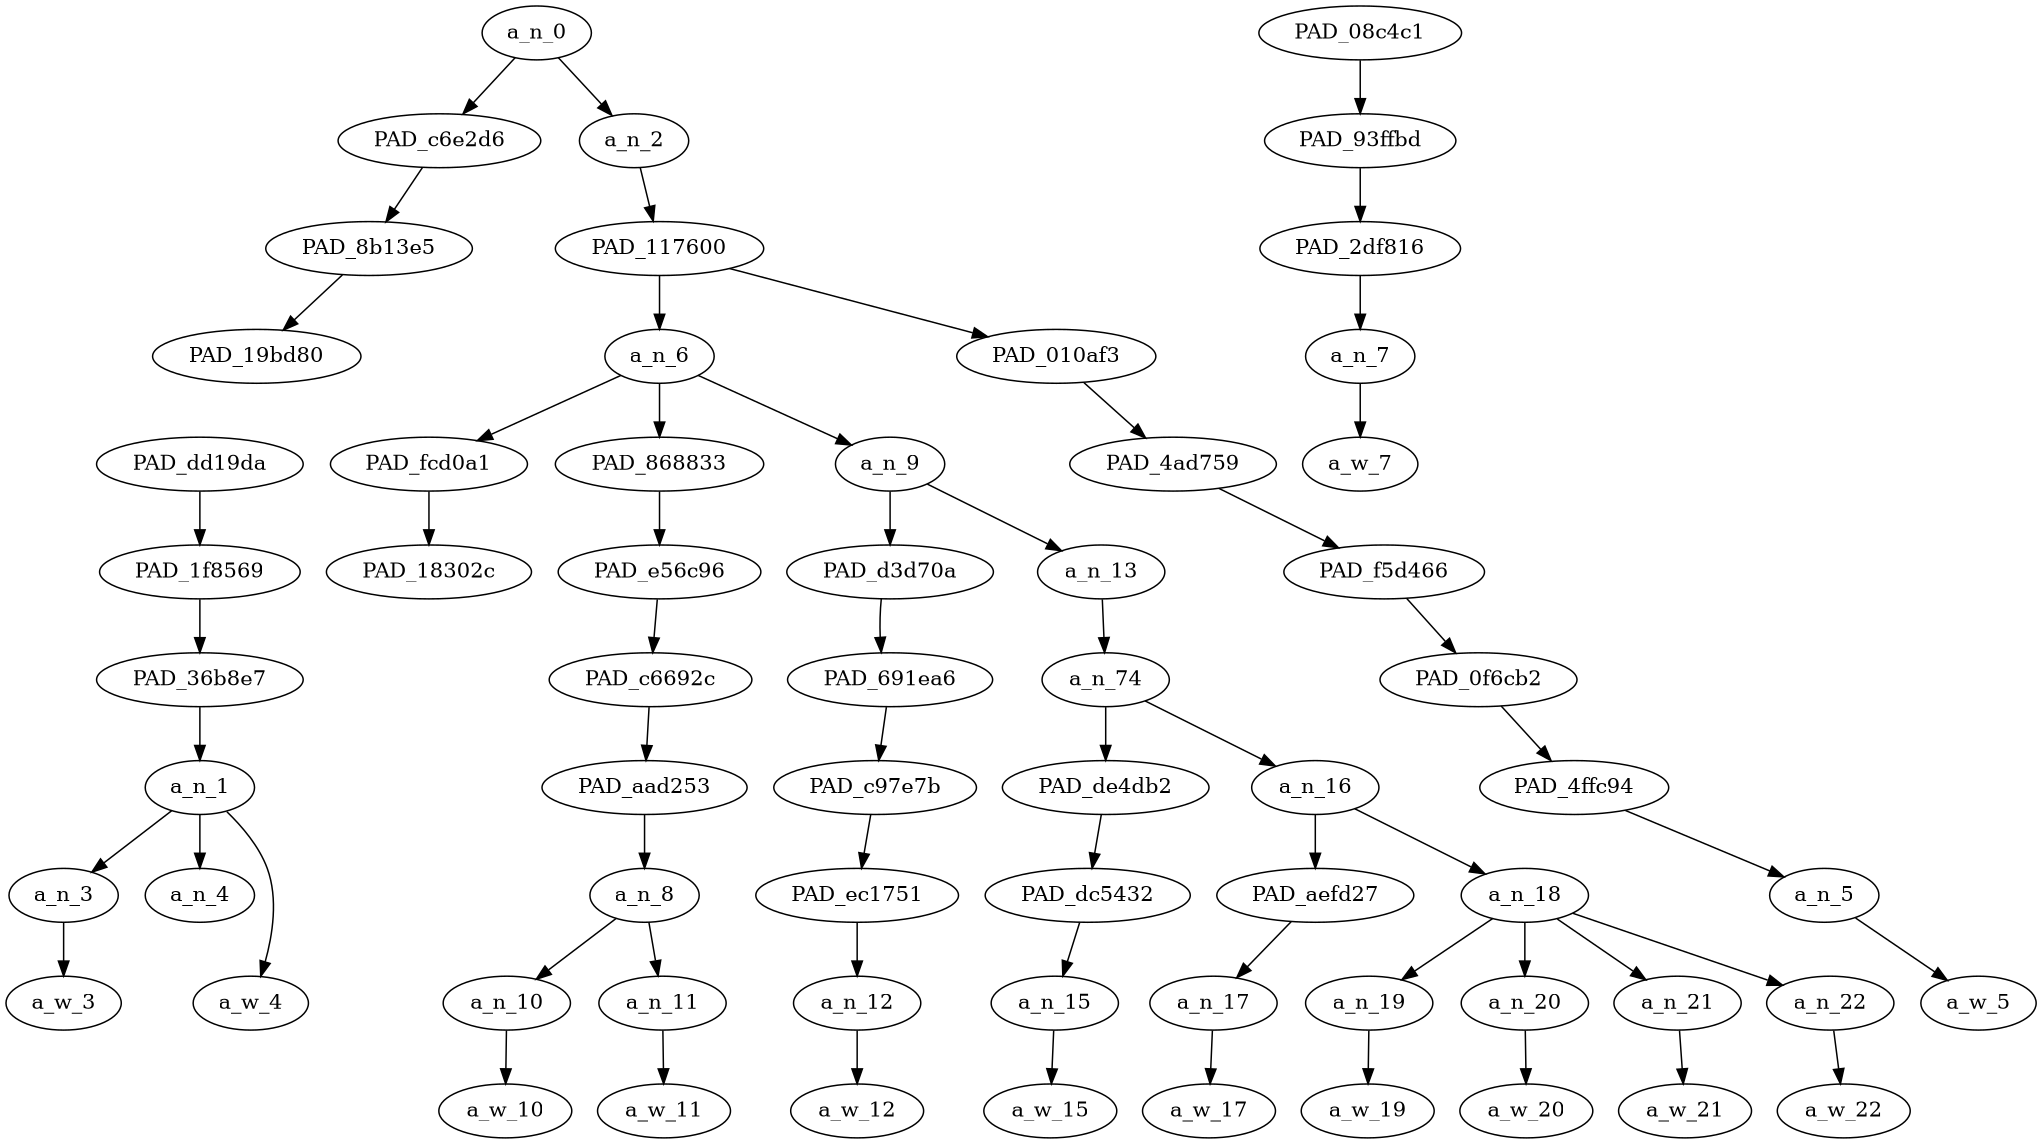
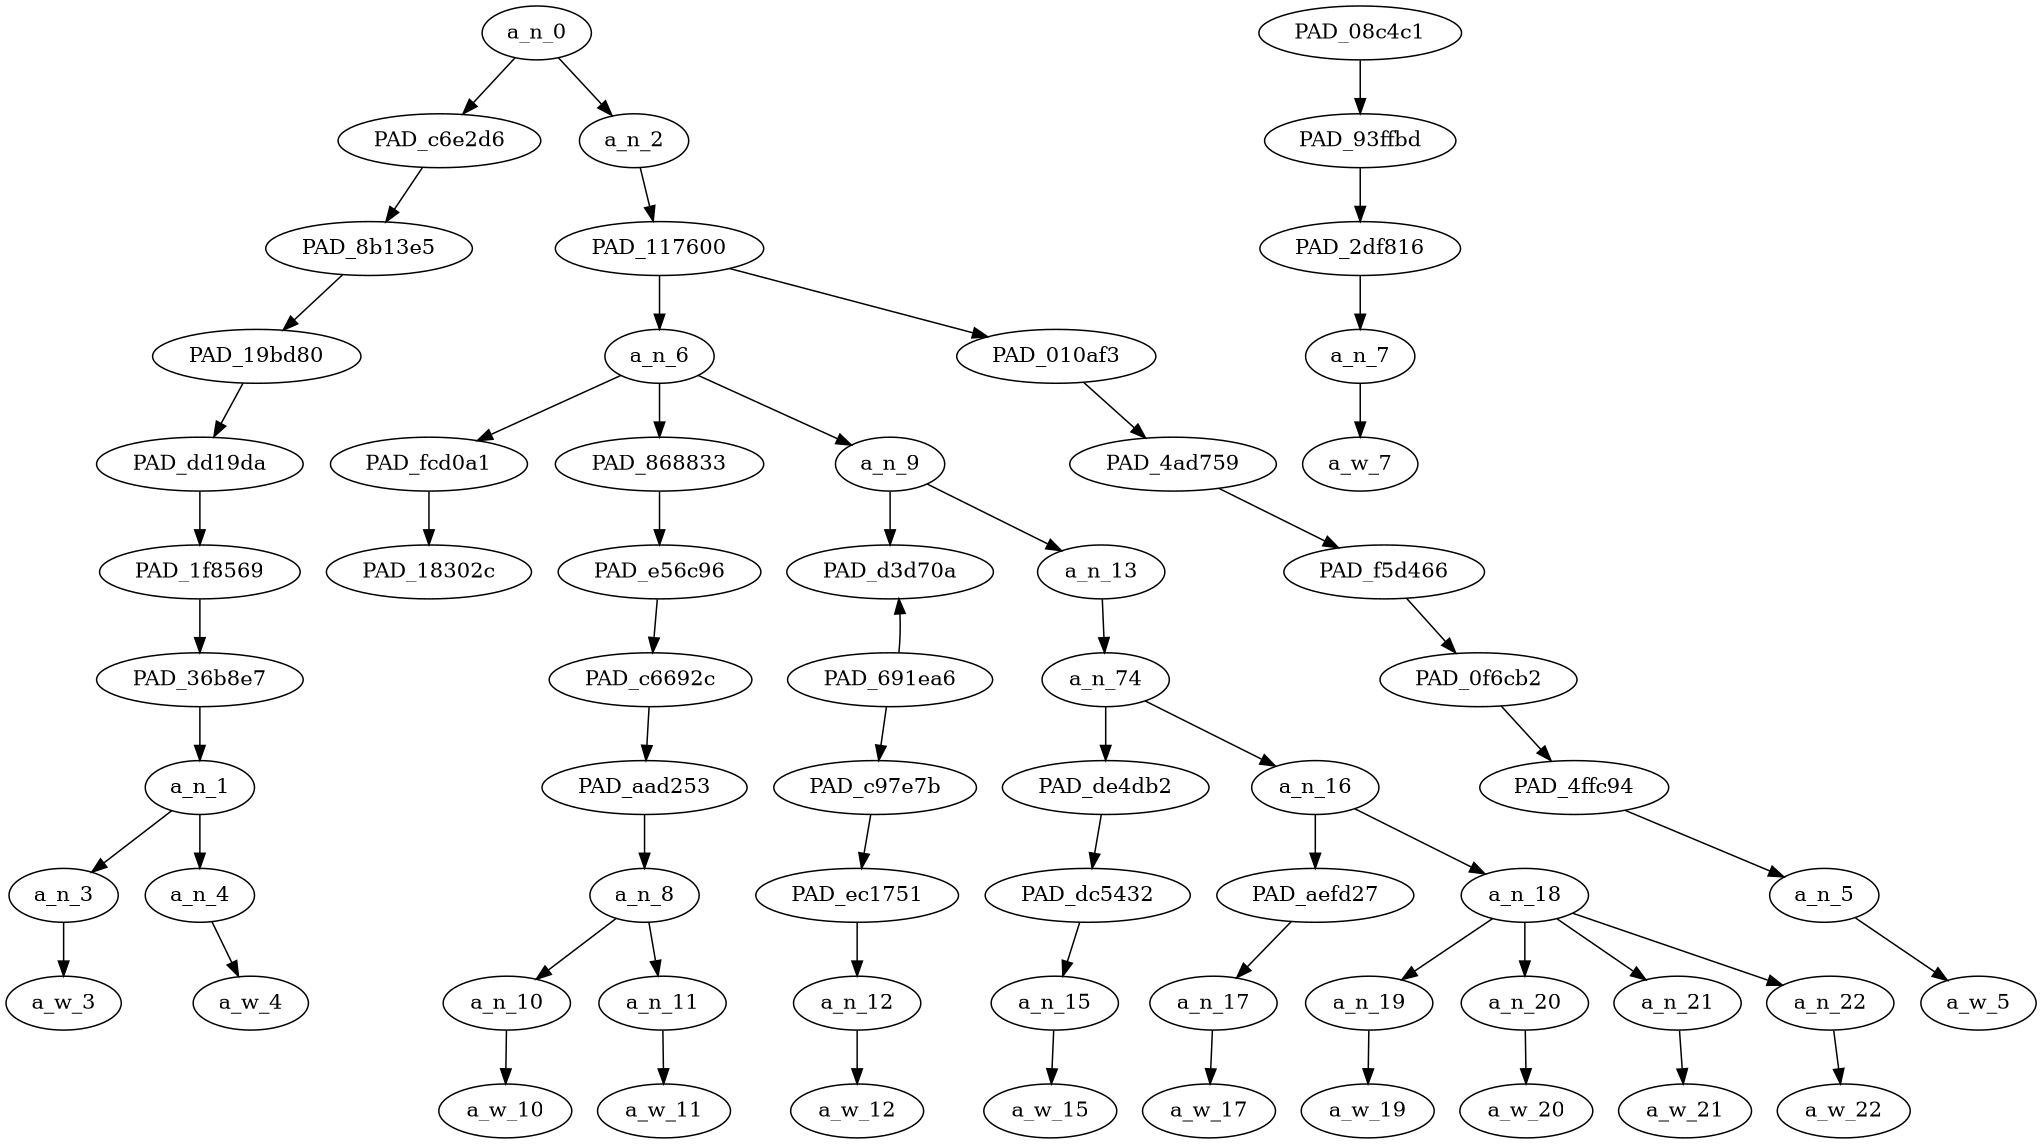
  strict digraph {
    node [div_dir=1 index=0 level=1 text_span="[2]" value=0.23972222]
    a_n_0 [level=9 text_span="[0, 1, 2, 3, 4, 5, 6, 7, 8, 9, 10, 11, 12]" value=1.00000000]
    PAD_c6e2d6 [level=8 text_span="[0, 1]"]
    a_n_2 [index=1 level=8 text_span="[2, 3, 4, 5, 6, 7, 8, 9, 10, 11, 12]" value=0.75903730]
    PAD_8b13e5 [level=7 text_span="[0, 1]"]
    PAD_117600 [index=1 level=7 value=0.03041808]
    PAD_19bd80 [level=6 text_span="[0, 1]"]
    a_n_6 [index=2 level=7 text_span="[3, 4, 5, 6, 7, 8, 9, 10, 11, 12]" value=0.72745174]
    PAD_010af3 [index=1 level=6 value=0.03041808]
    PAD_fcd0a1 [index=2 level=6 text_span="[3]" value=0.02689376]
    PAD_868833 [index=3 level=6 text_span="[4, 5]" value=0.09733375]
    a_n_9 [index=4 level=6 text_span="[6, 7, 8, 9, 10, 11, 12]" value=0.60203341]
    PAD_dd19da [level=5 text_span="[0, 1]"]
    PAD_1f8569 [level=4 text_span="[0, 1]"]
    PAD_36b8e7 [level=3 text_span="[0, 1]"]
    a_n_1 [level=2 text_span="[0, 1]"]
    a_n_3 [text_span="[0]" value=0.12593612]
    a_n_4 [index=1 text_span="[1]" value=0.11331997]
    a_w_3 [div_dir=0 level=0 text_span="[0]" value=mysterium]
    a_w_4 [div_dir=0 index=1 level=0 text_span="[1]" value=tremens]
    PAD_4ad759 [index=1 level=5 value=0.03041808]
    PAD_18302c [index=2 level=5 text_span="[3]" value=0.02689376]
    PAD_e56c96 [index=3 level=5 text_span="[4, 5]" value=0.09733375]
    PAD_d3d70a [index=4 level=5 text_span="[6]" value=0.02783060]
    a_n_13 [index=5 level=5 text_span="[7, 8, 9, 10, 11, 12]" value=0.57297243]
    PAD_f5d466 [index=1 level=4 value=0.03041808]
    PAD_0f6cb2 [index=1 level=3 value=0.03041808]
    PAD_4ffc94 [index=1 level=2 value=0.03041808]
    a_n_5 [index=2 value=0.03041808]
    a_w_5 [div_dir=0 index=2 level=0 value=why]
    PAD_c6692c [index=3 level=4 text_span="[4, 5]" value=0.09733375]
    PAD_691ea6 [index=4 level=4 text_span="[6]" value=0.02783060]
    n32 [index=5 label=a_n_74 level=4 text_span="[7, 8, 9, 10, 11, 12]" value=0.57170307]
    PAD_08c4c1 [index=2 level=4 text_span="[3]" value=0.02689376]
    PAD_93ffbd [index=2 level=3 text_span="[3]" value=0.02689376]
    PAD_2df816 [index=2 level=2 text_span="[3]" value=0.02689376]
    a_n_7 [index=3 text_span="[3]" value=0.02689376]
    a_w_7 [div_dir=0 index=3 level=0 text_span="[3]" value=do]
    PAD_aad253 [index=3 level=3 text_span="[4, 5]" value=0.09733375]
    a_n_8 [index=3 level=2 text_span="[4, 5]" value=0.09733375]
    a_n_10 [index=4 text_span="[4]" value=0.03118208]
    a_n_11 [index=5 text_span="[5]" value=0.06595661]
    a_w_10 [div_dir=0 index=4 level=0 text_span="[4]" value=new]
    a_w_11 [div_dir=0 index=5 level=0 text_span="[5]" value=yorkers]
    PAD_c97e7b [index=4 level=3 text_span="[6]" value=0.02783060]
    PAD_de4db2 [index=5 level=3 text_span="[7]" value=0.02482052]
    a_n_16 [index=6 level=3 text_span="[8, 9, 10, 11, 12]" value=0.54561319]
    PAD_ec1751 [index=4 level=2 text_span="[6]" value=0.02783060]
    a_n_12 [index=6 text_span="[6]" value=0.02783060]
    a_w_12 [div_dir=0 index=6 level=0 text_span="[6]" value=continue]
    PAD_dc5432 [index=5 level=2 text_span="[7]" value=0.02482052]
    PAD_aefd27 [index=6 level=2 text_span="[8]" value=0.04038443]
    a_n_18 [index=7 level=2 text_span="[9, 10, 11, 12]" value=0.50391761]
    a_n_15 [index=7 text_span="[7]" value=0.02482052]
    a_n_17 [index=8 text_span="[8]" value=0.04038443]
    a_n_19 [index=9 text_span="[9]" value=0.06202420]
    a_n_20 [index=10 text_span="[10]" value=0.18774982]
    a_n_21 [index=11 text_span="[11]" value=0.14615010]
    a_n_22 [index=12 text_span="[12]" value=0.10662778]
    a_w_15 [div_dir=0 index=7 level=0 text_span="[7]" value=to]
    a_w_17 [div_dir=0 index=8 level=0 text_span="[8]" value=support]
    a_w_19 [div_dir=0 index=9 level=0 text_span="[9]" value=insane]
    a_w_20 [div_dir=0 index=10 level=0 text_span="[10]" value=kike]
    a_w_21 [div_dir=0 index=11 level=0 text_span="[11]" value=djuggie]
    a_w_22 [div_dir=0 index=12 level=0 text_span="[12]" value=schooma]
    a_n_0 -> PAD_c6e2d6
    a_n_0 -> a_n_2
    PAD_c6e2d6 -> PAD_8b13e5
    a_n_2 -> PAD_117600
    PAD_8b13e5 -> PAD_19bd80
    PAD_117600 -> a_n_6
    PAD_117600 -> PAD_010af3
+   PAD_19bd80 -> PAD_dd19da
    a_n_6 -> PAD_fcd0a1
    a_n_6 -> PAD_868833
    a_n_6 -> a_n_9
    PAD_010af3 -> PAD_4ad759
    PAD_fcd0a1 -> PAD_18302c
    PAD_868833 -> PAD_e56c96
    a_n_9 -> PAD_d3d70a
    a_n_9 -> a_n_13
    PAD_dd19da -> PAD_1f8569
    PAD_1f8569 -> PAD_36b8e7
    PAD_36b8e7 -> a_n_1
    a_n_1 -> a_n_3
    a_n_1 -> a_n_4
    a_n_3 -> a_w_3
-   a_n_1 -> a_w_4
+   a_n_4 -> a_w_4
    PAD_4ad759 -> PAD_f5d466
    PAD_e56c96 -> PAD_c6692c
-   PAD_d3d70a -> PAD_691ea6
+   PAD_691ea6 -> PAD_d3d70a
    a_n_13 -> n32
    PAD_f5d466 -> PAD_0f6cb2
    PAD_0f6cb2 -> PAD_4ffc94
    PAD_4ffc94 -> a_n_5
    a_n_5 -> a_w_5
    PAD_c6692c -> PAD_aad253
    PAD_691ea6 -> PAD_c97e7b
    n32 -> PAD_de4db2
    n32 -> a_n_16
    PAD_08c4c1 -> PAD_93ffbd
    PAD_93ffbd -> PAD_2df816
    PAD_2df816 -> a_n_7
    a_n_7 -> a_w_7
    PAD_aad253 -> a_n_8
    a_n_8 -> a_n_10
    a_n_8 -> a_n_11
    a_n_10 -> a_w_10
    a_n_11 -> a_w_11
    PAD_c97e7b -> PAD_ec1751
    PAD_de4db2 -> PAD_dc5432
    a_n_16 -> PAD_aefd27
    a_n_16 -> a_n_18
    PAD_ec1751 -> a_n_12
    a_n_12 -> a_w_12
    PAD_dc5432 -> a_n_15
    PAD_aefd27 -> a_n_17
    a_n_18 -> a_n_19
    a_n_18 -> a_n_20
    a_n_18 -> a_n_21
    a_n_18 -> a_n_22
    a_n_15 -> a_w_15
    a_n_17 -> a_w_17
    a_n_19 -> a_w_19
    a_n_20 -> a_w_20
    a_n_21 -> a_w_21
    a_n_22 -> a_w_22
  }
